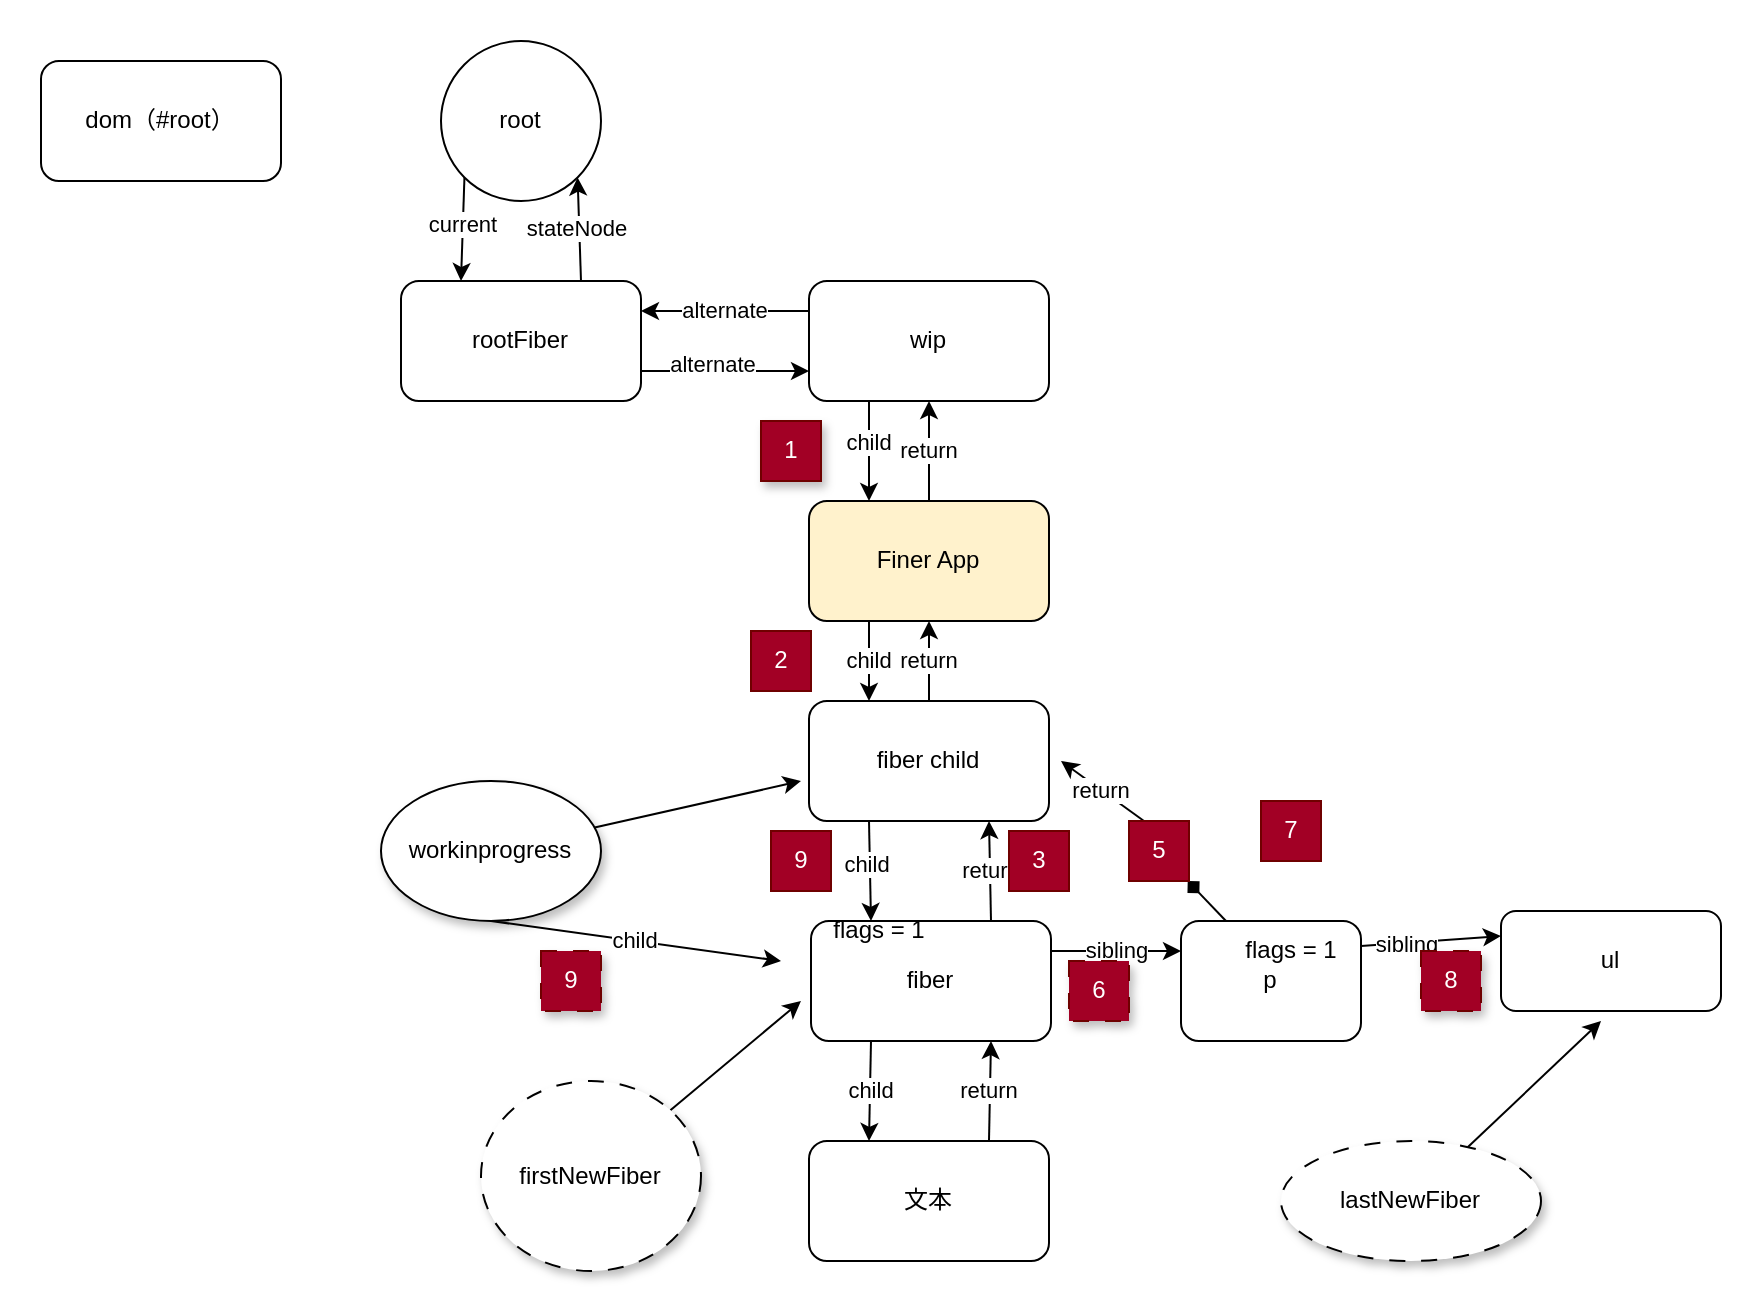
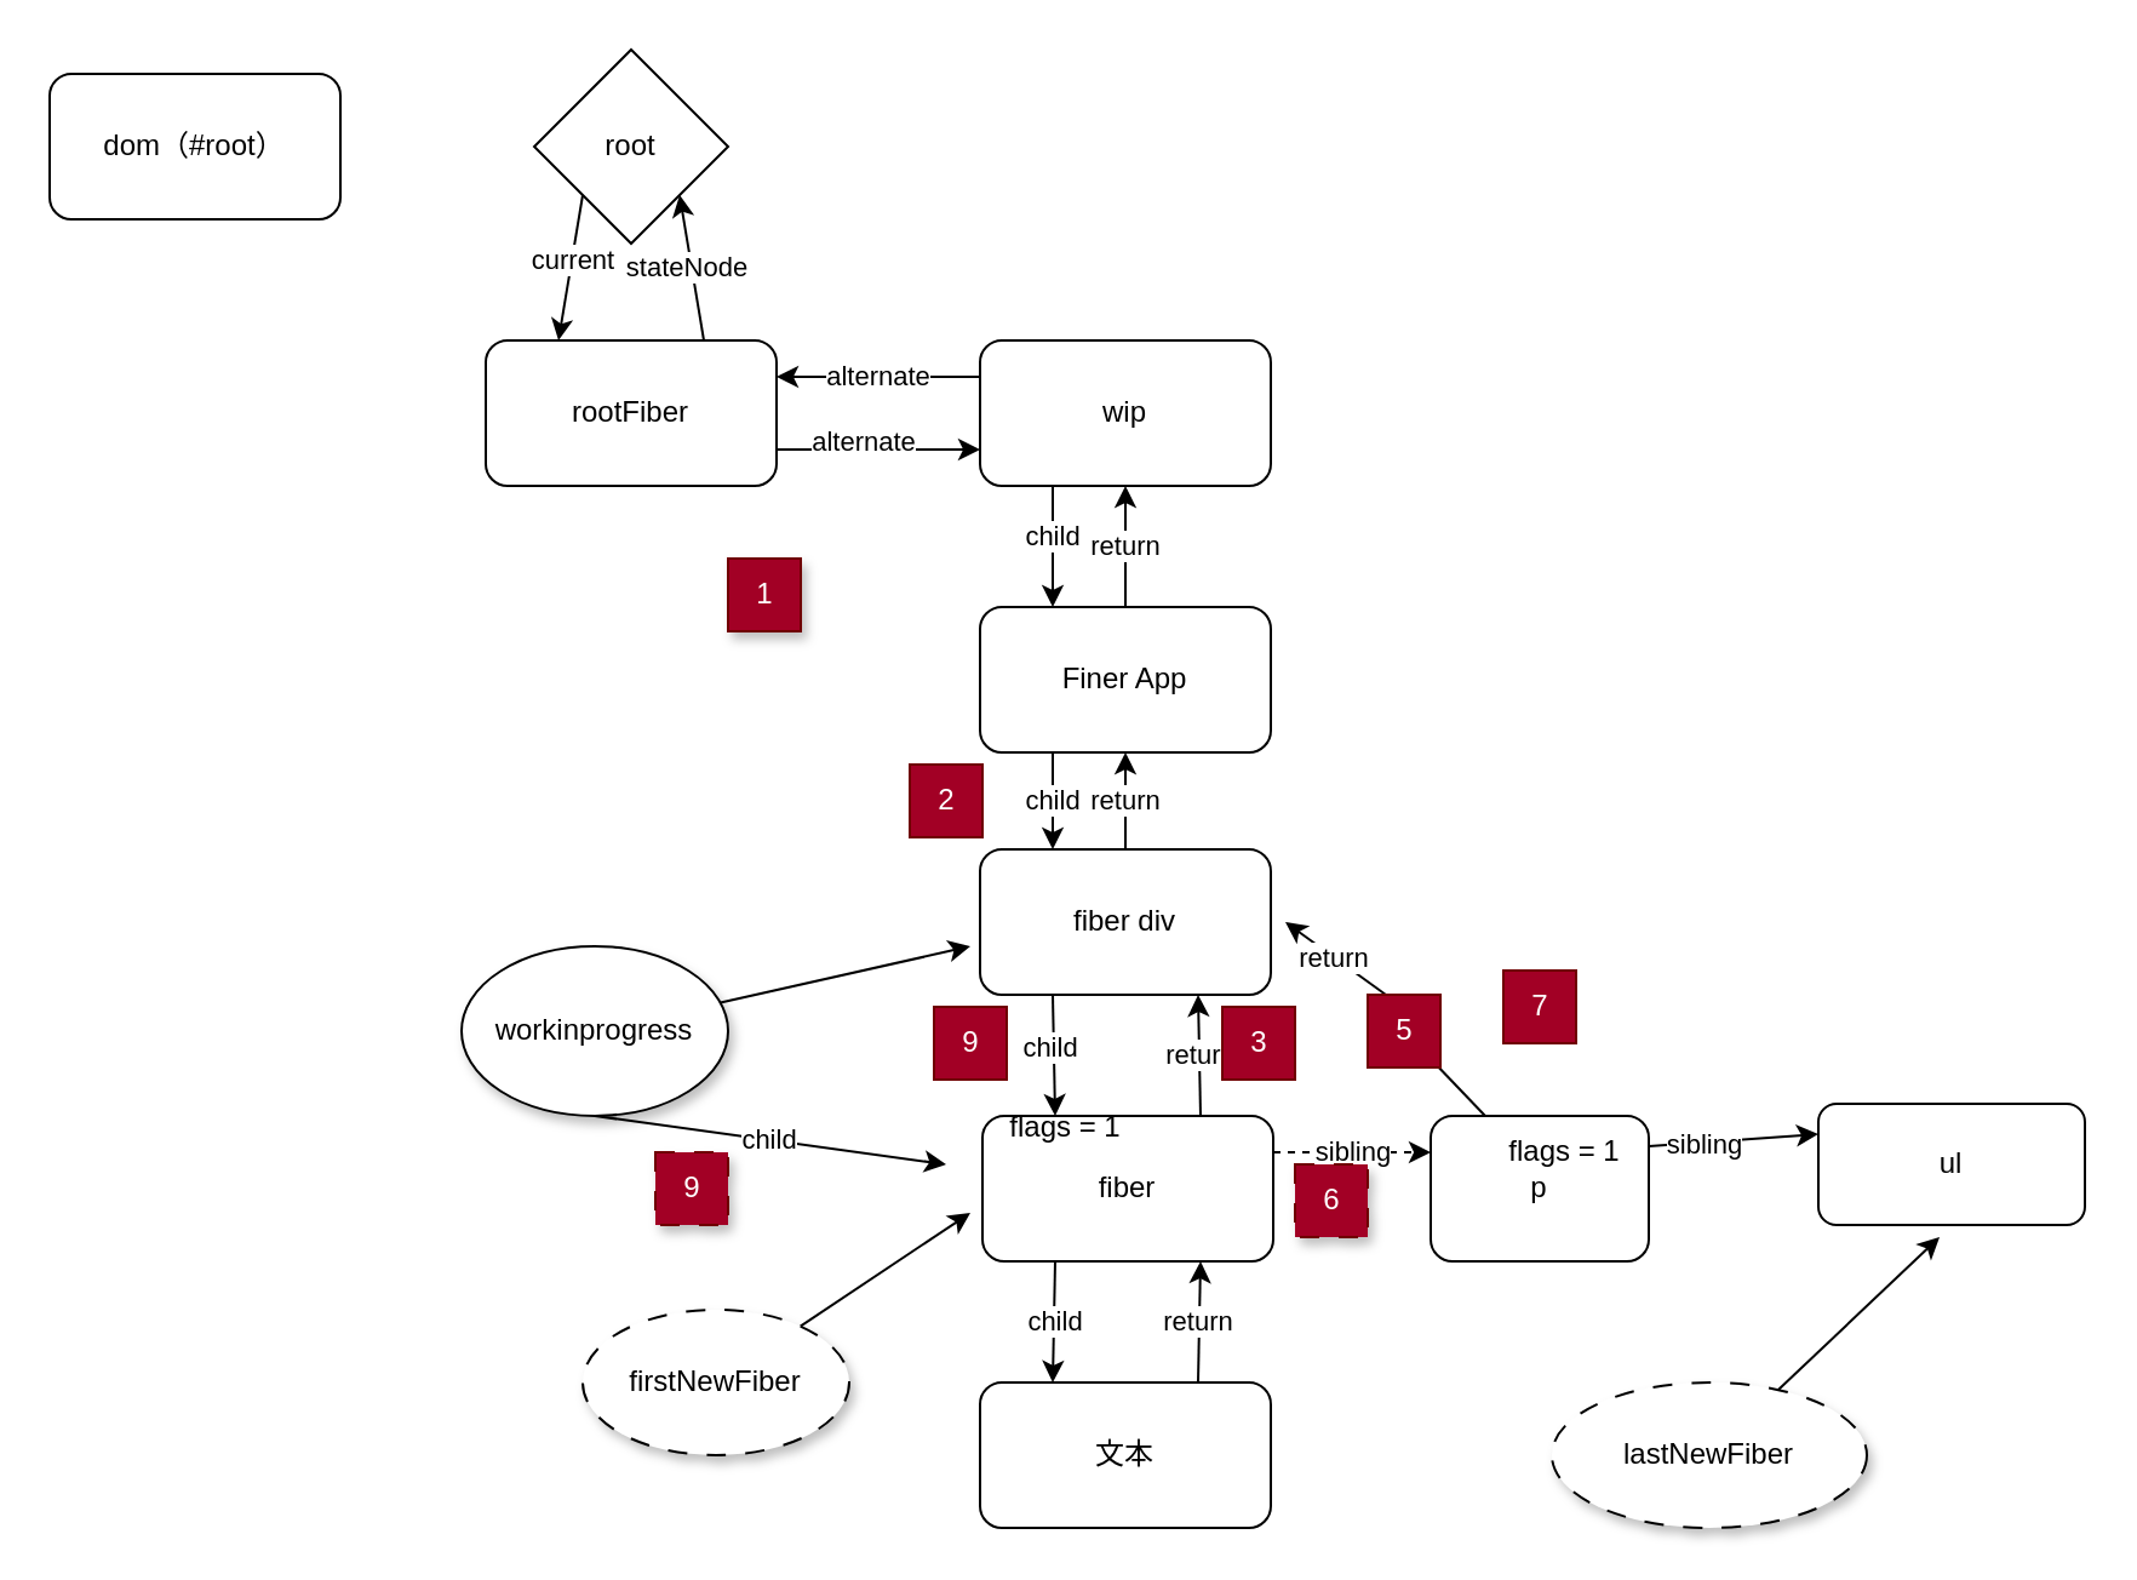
  <mxCell id="0" />
  <mxCell id="1" parent="0" />
  <mxCell id="2" style="edgeStyle=none;html=1;exitX=0;exitY=1;exitDx=0;exitDy=0;entryX=0.25;entryY=0;entryDx=0;entryDy=0;" parent="1" source="4" target="9" edge="1"><mxGeometry relative="1" as="geometry" /></mxCell>
  <mxCell id="3" value="current" style="edgeLabel;html=1;align=center;verticalAlign=middle;resizable=0;points=[];" parent="2" vertex="1" connectable="0"><mxGeometry x="-0.109" relative="1" as="geometry"><mxPoint as="offset" /></mxGeometry></mxCell>
- <mxCell id="4" value="root" style="ellipse;whiteSpace=wrap;html=1;" parent="1" vertex="1"><mxGeometry x="220" y="20" width="80" height="80" as="geometry" /></mxCell>
+ <mxCell id="4" value="root" style="rhombus;whiteSpace=wrap;html=1;" parent="1" vertex="1"><mxGeometry x="220" y="20" width="80" height="80" as="geometry" /></mxCell>
  <mxCell id="5" style="edgeStyle=none;html=1;exitX=1;exitY=0.75;exitDx=0;exitDy=0;entryX=0;entryY=0.75;entryDx=0;entryDy=0;" parent="1" source="9" target="13" edge="1"><mxGeometry relative="1" as="geometry" /></mxCell>
  <mxCell id="6" value="alternate" style="edgeLabel;html=1;align=center;verticalAlign=middle;resizable=0;points=[];" parent="5" vertex="1" connectable="0"><mxGeometry x="-0.162" y="4" relative="1" as="geometry"><mxPoint as="offset" /></mxGeometry></mxCell>
  <mxCell id="7" style="edgeStyle=none;html=1;exitX=0.75;exitY=0;exitDx=0;exitDy=0;entryX=1;entryY=1;entryDx=0;entryDy=0;" parent="1" source="9" target="4" edge="1"><mxGeometry relative="1" as="geometry" /></mxCell>
  <mxCell id="8" value="stateNode" style="edgeLabel;html=1;align=center;verticalAlign=middle;resizable=0;points=[];" parent="7" vertex="1" connectable="0"><mxGeometry x="0.034" y="2" relative="1" as="geometry"><mxPoint as="offset" /></mxGeometry></mxCell>
  <mxCell id="9" value="rootFiber" style="rounded=1;whiteSpace=wrap;html=1;" parent="1" vertex="1"><mxGeometry x="200" y="140" width="120" height="60" as="geometry" /></mxCell>
  <mxCell id="10" value="alternate" style="edgeStyle=none;html=1;exitX=0;exitY=0.25;exitDx=0;exitDy=0;entryX=1;entryY=0.25;entryDx=0;entryDy=0;" parent="1" source="13" target="9" edge="1"><mxGeometry relative="1" as="geometry" /></mxCell>
  <mxCell id="11" style="edgeStyle=none;html=1;exitX=0.25;exitY=1;exitDx=0;exitDy=0;entryX=0.25;entryY=0;entryDx=0;entryDy=0;" parent="1" source="13" target="17" edge="1"><mxGeometry relative="1" as="geometry" /></mxCell>
  <mxCell id="12" value="child" style="edgeLabel;html=1;align=center;verticalAlign=middle;resizable=0;points=[];" parent="11" vertex="1" connectable="0"><mxGeometry x="-0.2" y="-1" relative="1" as="geometry"><mxPoint as="offset" /></mxGeometry></mxCell>
  <mxCell id="13" value="wip" style="rounded=1;whiteSpace=wrap;html=1;" parent="1" vertex="1"><mxGeometry x="404" y="140" width="120" height="60" as="geometry" /></mxCell>
  <mxCell id="14" value="dom（#root）" style="rounded=1;whiteSpace=wrap;html=1;" parent="1" vertex="1"><mxGeometry x="20" y="30" width="120" height="60" as="geometry" /></mxCell>
  <mxCell id="15" value="child" style="edgeStyle=none;html=1;exitX=0.25;exitY=1;exitDx=0;exitDy=0;entryX=0.25;entryY=0;entryDx=0;entryDy=0;" parent="1" source="17" target="21" edge="1"><mxGeometry relative="1" as="geometry"><mxPoint x="434" y="340" as="targetPoint" /></mxGeometry></mxCell>
  <mxCell id="16" value="return" style="edgeStyle=none;html=1;entryX=0.5;entryY=1;entryDx=0;entryDy=0;" edge="1" parent="1" source="17" target="13"><mxGeometry relative="1" as="geometry" /></mxCell>
- <mxCell id="17" value="Finer App" style="rounded=1;whiteSpace=wrap;html=1;fillColor=#fff2cc;" parent="1" vertex="1"><mxGeometry x="404" y="250" width="120" height="60" as="geometry" /></mxCell>
+ <mxCell id="17" value="Finer App" style="rounded=1;whiteSpace=wrap;html=1;" parent="1" vertex="1"><mxGeometry x="404" y="250" width="120" height="60" as="geometry" /></mxCell>
  <mxCell id="18" style="edgeStyle=none;html=1;exitX=0.25;exitY=1;exitDx=0;exitDy=0;entryX=0.25;entryY=0;entryDx=0;entryDy=0;" parent="1" source="21" target="25" edge="1"><mxGeometry relative="1" as="geometry" /></mxCell>
  <mxCell id="19" value="child" style="edgeLabel;html=1;align=center;verticalAlign=middle;resizable=0;points=[];" parent="18" vertex="1" connectable="0"><mxGeometry x="-0.15" y="-2" relative="1" as="geometry"><mxPoint as="offset" /></mxGeometry></mxCell>
  <mxCell id="20" value="return" style="edgeStyle=none;html=1;entryX=0.5;entryY=1;entryDx=0;entryDy=0;" edge="1" parent="1" source="21" target="17"><mxGeometry relative="1" as="geometry" /></mxCell>
- <mxCell id="21" value="fiber child" style="rounded=1;whiteSpace=wrap;html=1;" parent="1" vertex="1"><mxGeometry x="404" y="350" width="120" height="60" as="geometry" /></mxCell>
+ <mxCell id="21" value="fiber div" style="rounded=1;whiteSpace=wrap;html=1;" parent="1" vertex="1"><mxGeometry x="404" y="350" width="120" height="60" as="geometry" /></mxCell>
  <mxCell id="22" value="return" style="edgeStyle=none;html=1;exitX=0.75;exitY=0;exitDx=0;exitDy=0;entryX=0.75;entryY=1;entryDx=0;entryDy=0;" parent="1" source="25" target="21" edge="1"><mxGeometry relative="1" as="geometry"><mxPoint x="494" y="420" as="targetPoint" /></mxGeometry></mxCell>
- <mxCell id="23" value="sibling" style="edgeStyle=none;html=1;exitX=1;exitY=0.25;exitDx=0;exitDy=0;entryX=0;entryY=0.25;entryDx=0;entryDy=0;" parent="1" source="25" target="27" edge="1"><mxGeometry relative="1" as="geometry" /></mxCell>
+ <mxCell id="23" value="sibling" style="edgeStyle=none;html=1;exitX=1;exitY=0.25;exitDx=0;exitDy=0;entryX=0;entryY=0.25;entryDx=0;entryDy=0;dashed=1;" parent="1" source="25" target="27" edge="1"><mxGeometry relative="1" as="geometry" /></mxCell>
  <mxCell id="24" value="child" style="edgeStyle=none;html=1;exitX=0.25;exitY=1;exitDx=0;exitDy=0;entryX=0.25;entryY=0;entryDx=0;entryDy=0;" edge="1" parent="1" source="25" target="51"><mxGeometry relative="1" as="geometry"><mxPoint x="440" y="560" as="targetPoint" /></mxGeometry></mxCell>
  <mxCell id="25" value="fiber" style="rounded=1;whiteSpace=wrap;html=1;" parent="1" vertex="1"><mxGeometry x="405" y="460" width="120" height="60" as="geometry" /></mxCell>
  <mxCell id="26" value="return" style="edgeStyle=none;html=1;exitX=0.25;exitY=0;exitDx=0;exitDy=0;startArrow=none;" parent="1" source="47" edge="1"><mxGeometry relative="1" as="geometry"><mxPoint x="530" y="380" as="targetPoint" /></mxGeometry></mxCell>
  <mxCell id="27" value="p" style="rounded=1;whiteSpace=wrap;html=1;" parent="1" vertex="1"><mxGeometry x="590" y="460" width="90" height="60" as="geometry" /></mxCell>
  <mxCell id="28" value="ul" style="rounded=1;whiteSpace=wrap;html=1;" parent="1" vertex="1"><mxGeometry x="750" y="455" width="110" height="50" as="geometry" /></mxCell>
- <mxCell id="29" value="1" style="text;html=1;align=center;verticalAlign=middle;resizable=0;points=[];autosize=1;strokeColor=#6F0000;fillColor=#a20025;shadow=1;fontColor=#ffffff;" parent="1" vertex="1"><mxGeometry x="380" y="210" width="30" height="30" as="geometry" /></mxCell>
+ <mxCell id="29" value="1" style="text;html=1;align=center;verticalAlign=middle;resizable=0;points=[];autosize=1;strokeColor=#6F0000;fillColor=#a20025;shadow=1;fontColor=#ffffff;" parent="1" vertex="1"><mxGeometry x="300" y="230" width="30" height="30" as="geometry" /></mxCell>
  <mxCell id="30" value="2" style="text;html=1;align=center;verticalAlign=middle;resizable=0;points=[];autosize=1;strokeColor=#6F0000;fillColor=#a20025;fontColor=#ffffff;" parent="1" vertex="1"><mxGeometry x="375" y="315" width="30" height="30" as="geometry" /></mxCell>
  <mxCell id="31" value="9" style="text;html=1;align=center;verticalAlign=middle;resizable=0;points=[];autosize=1;strokeColor=#6F0000;fillColor=#a20025;fontColor=#ffffff;" parent="1" vertex="1"><mxGeometry x="385" y="415" width="30" height="30" as="geometry" /></mxCell>
  <mxCell id="32" value="3" style="text;html=1;align=center;verticalAlign=middle;resizable=0;points=[];autosize=1;strokeColor=#6F0000;fillColor=#a20025;fontColor=#ffffff;" parent="1" vertex="1"><mxGeometry x="504" y="415" width="30" height="30" as="geometry" /></mxCell>
  <mxCell id="33" style="edgeStyle=none;html=1;" parent="1" source="35" edge="1"><mxGeometry relative="1" as="geometry"><mxPoint x="400" y="390" as="targetPoint" /></mxGeometry></mxCell>
  <mxCell id="34" value="child" style="edgeStyle=none;html=1;exitX=0.5;exitY=1;exitDx=0;exitDy=0;" parent="1" source="35" edge="1"><mxGeometry relative="1" as="geometry"><mxPoint x="390" y="480" as="targetPoint" /></mxGeometry></mxCell>
  <mxCell id="35" value="workinprogress" style="ellipse;whiteSpace=wrap;html=1;shadow=1;" parent="1" vertex="1"><mxGeometry x="190" y="390" width="110" height="70" as="geometry" /></mxCell>
  <mxCell id="36" value="flags = 1" style="text;html=1;align=center;verticalAlign=middle;resizable=0;points=[];autosize=1;strokeColor=none;fillColor=none;" parent="1" vertex="1"><mxGeometry x="404" y="450" width="70" height="30" as="geometry" /></mxCell>
  <mxCell id="37" style="edgeStyle=none;html=1;" parent="1" source="38" edge="1"><mxGeometry relative="1" as="geometry"><mxPoint x="800" y="510" as="targetPoint" /></mxGeometry></mxCell>
  <mxCell id="38" value="lastNewFiber" style="ellipse;whiteSpace=wrap;html=1;shadow=1;dashed=1;dashPattern=8 8;" parent="1" vertex="1"><mxGeometry x="640" y="570" width="130" height="60" as="geometry" /></mxCell>
  <mxCell id="39" style="edgeStyle=none;html=1;" parent="1" source="40" edge="1"><mxGeometry relative="1" as="geometry"><mxPoint x="400" y="500" as="targetPoint" /></mxGeometry></mxCell>
- <mxCell id="40" value="firstNewFiber" style="ellipse;whiteSpace=wrap;html=1;shadow=1;dashed=1;dashPattern=8 8;" parent="1" vertex="1"><mxGeometry x="240" y="540" width="110" height="95" as="geometry" /></mxCell>
+ <mxCell id="40" value="firstNewFiber" style="ellipse;whiteSpace=wrap;html=1;shadow=1;dashed=1;dashPattern=8 8;" parent="1" vertex="1"><mxGeometry x="240" y="540" width="110" height="60" as="geometry" /></mxCell>
  <mxCell id="41" style="edgeStyle=none;html=1;entryX=0;entryY=0.25;entryDx=0;entryDy=0;" parent="1" source="43" target="28" edge="1"><mxGeometry relative="1" as="geometry" /></mxCell>
  <mxCell id="42" value="sibling" style="edgeLabel;html=1;align=center;verticalAlign=middle;resizable=0;points=[];" parent="41" vertex="1" connectable="0"><mxGeometry x="-0.417" relative="1" as="geometry"><mxPoint x="3" as="offset" /></mxGeometry></mxCell>
  <mxCell id="43" value="flags = 1" style="text;html=1;align=center;verticalAlign=middle;resizable=0;points=[];autosize=1;strokeColor=none;fillColor=none;" parent="1" vertex="1"><mxGeometry x="610" y="460" width="70" height="30" as="geometry" /></mxCell>
  <mxCell id="44" value="6" style="text;html=1;align=center;verticalAlign=middle;resizable=0;points=[];autosize=1;strokeColor=#6F0000;fillColor=#a20025;shadow=1;dashed=1;dashPattern=8 8;fontColor=#ffffff;" parent="1" vertex="1"><mxGeometry x="534" y="480" width="30" height="30" as="geometry" /></mxCell>
- <mxCell id="45" value="7" style="text;html=1;align=center;verticalAlign=middle;resizable=0;points=[];autosize=1;strokeColor=#6F0000;fillColor=#a20025;fontColor=#ffffff;" parent="1" vertex="1"><mxGeometry x="630" y="400" width="30" height="30" as="geometry" /></mxCell>
- <mxCell id="46" value="" style="edgeStyle=none;html=1;exitX=0.25;exitY=0;exitDx=0;exitDy=0;endArrow=diamond;" parent="1" source="27" target="47" edge="1"><mxGeometry relative="1" as="geometry"><mxPoint x="530" y="380" as="targetPoint" /><mxPoint x="610" y="450" as="sourcePoint" /></mxGeometry></mxCell>
+ <mxCell id="45" value="7" style="text;html=1;align=center;verticalAlign=middle;resizable=0;points=[];autosize=1;strokeColor=#6F0000;fillColor=#a20025;fontColor=#ffffff;" parent="1" vertex="1"><mxGeometry x="620" y="400" width="30" height="30" as="geometry" /></mxCell>
+ <mxCell id="46" value="" style="edgeStyle=none;html=1;exitX=0.25;exitY=0;exitDx=0;exitDy=0;endArrow=none;" parent="1" source="27" target="47" edge="1"><mxGeometry relative="1" as="geometry"><mxPoint x="530" y="380" as="targetPoint" /><mxPoint x="610" y="450" as="sourcePoint" /></mxGeometry></mxCell>
  <mxCell id="47" value="5" style="text;html=1;align=center;verticalAlign=middle;resizable=0;points=[];autosize=1;strokeColor=#6F0000;fillColor=#a20025;fontColor=#ffffff;" parent="1" vertex="1"><mxGeometry x="564" y="410" width="30" height="30" as="geometry" /></mxCell>
- <mxCell id="48" value="8" style="text;html=1;align=center;verticalAlign=middle;resizable=0;points=[];autosize=1;strokeColor=#6F0000;fillColor=#a20025;shadow=1;dashed=1;dashPattern=8 8;fontColor=#ffffff;" parent="1" vertex="1"><mxGeometry x="710" y="475" width="30" height="30" as="geometry" /></mxCell>
  <mxCell id="49" value="9" style="text;html=1;align=center;verticalAlign=middle;resizable=0;points=[];autosize=1;strokeColor=#6F0000;fillColor=#a20025;shadow=1;dashed=1;dashPattern=8 8;fontColor=#ffffff;" parent="1" vertex="1"><mxGeometry x="270" y="475" width="30" height="30" as="geometry" /></mxCell>
  <mxCell id="50" value="return" style="edgeStyle=none;html=1;exitX=0.75;exitY=0;exitDx=0;exitDy=0;entryX=0.75;entryY=1;entryDx=0;entryDy=0;" edge="1" parent="1" source="51" target="25"><mxGeometry relative="1" as="geometry" /></mxCell>
  <mxCell id="51" value="文本" style="rounded=1;whiteSpace=wrap;html=1;" vertex="1" parent="1"><mxGeometry x="404" y="570" width="120" height="60" as="geometry" /></mxCell>
